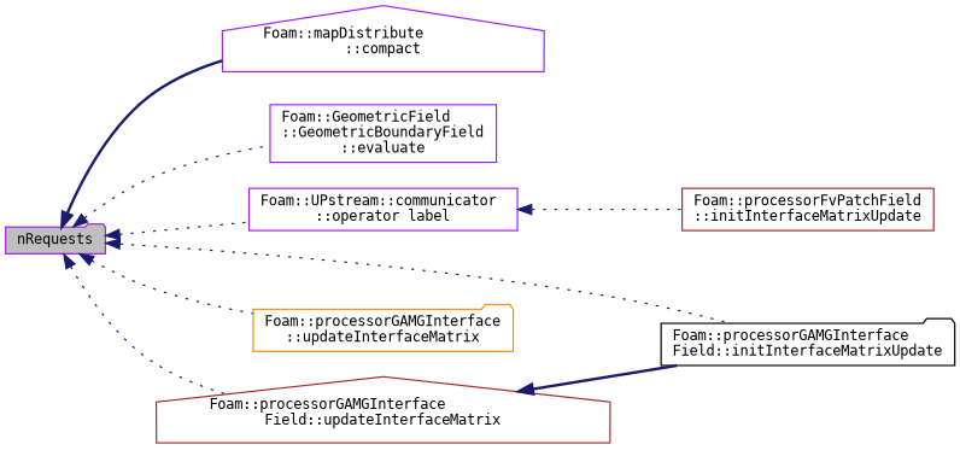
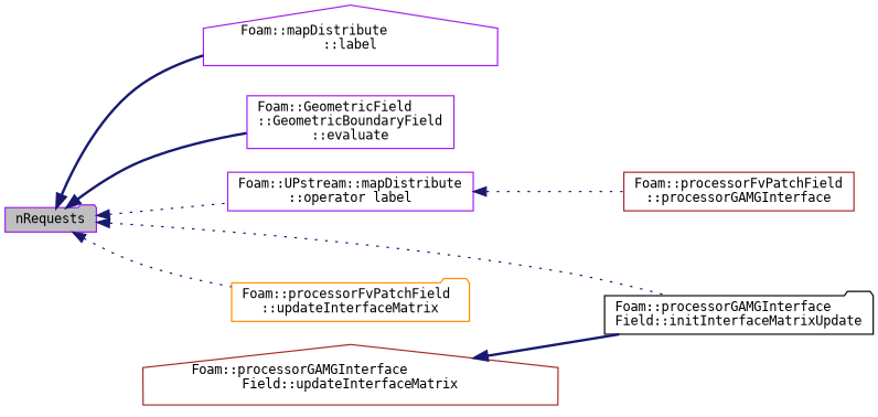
  digraph {
    fontname="DejaVu Sans Mono"
    rankdir=LR
    node [color=purple fontname="DejaVu Sans Mono" fontsize=10 shape=folder]
    edge [color=midnightblue dir=back fontname="DejaVu Sans Mono" fontsize=10 labelfontname=FreeSans labelfontsize=10 style=dotted]
    n1 [fillcolor=grey75 fontcolor=black height=0.2 label=nRequests style=filled width=0.4]
-   n2 [height=0.2 label="Foam::mapDistribute\l::compact" shape=house width=0.4]
+   n2 [height=0.2 label="Foam::mapDistribute\l::label" shape=house width=0.4]
    n3 [height=0.2 label="Foam::GeometricField\l::GeometricBoundaryField\l::evaluate" shape=box width=0.4]
    n4 [color=black height=0.2 label="Foam::processorGAMGInterface\lField::initInterfaceMatrixUpdate" width=0.4]
-   n5 [height=0.2 label="Foam::UPstream::communicator\l::operator label" shape=box width=0.4]
-   n6 [color=darkorange height=0.2 label="Foam::processorGAMGInterface\l::updateInterfaceMatrix" width=0.4]
+   n5 [height=0.2 label="Foam::UPstream::mapDistribute\l::operator label" shape=box width=0.4]
+   n6 [color=darkorange height=0.2 label="Foam::processorFvPatchField\l::updateInterfaceMatrix" width=0.4]
    n7 [color=brown height=0.2 label="Foam::processorGAMGInterface\lField::updateInterfaceMatrix" shape=house width=0.4]
-   n8 [color=brown height=0.2 label="Foam::processorFvPatchField\l::initInterfaceMatrixUpdate" shape=box width=0.4]
+   n8 [color=brown height=0.2 label="Foam::processorFvPatchField\l::processorGAMGInterface" shape=box width=0.4]
    n1 -> n2 [style=bold]
-   n1 -> n3
+   n1 -> n3 [style=bold]
    n1 -> n4
    n1 -> n5
    n1 -> n6
-   n1 -> n7
    n5 -> n8
    n7 -> n4 [style=bold]
  }
